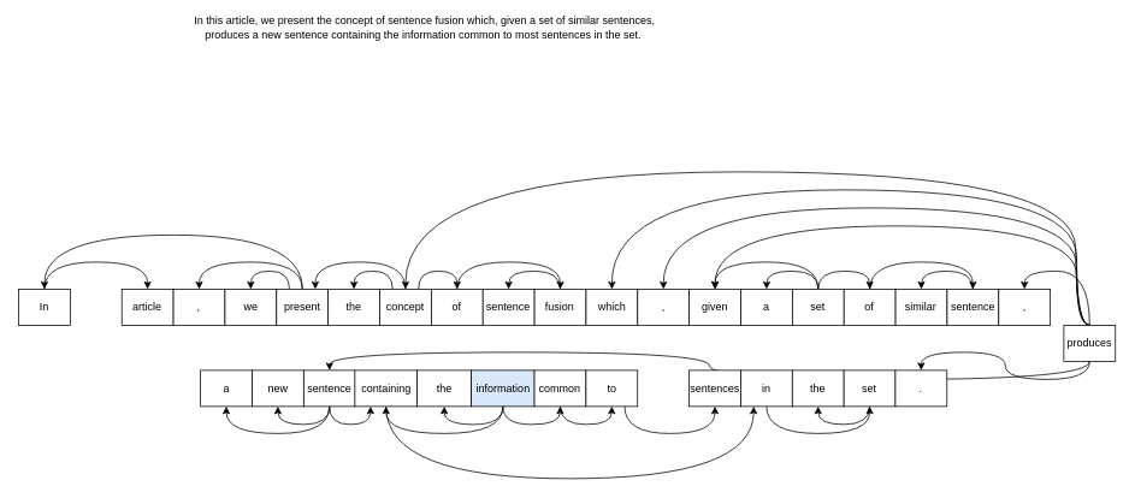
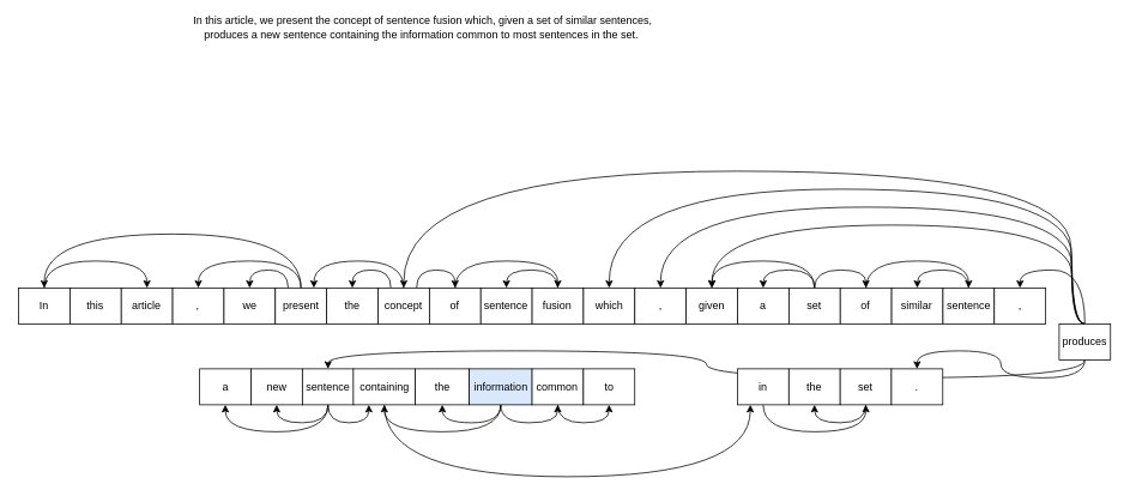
  <mxCell id="0" />
  <mxCell id="1" parent="0" />
  <mxCell id="2" value="In this article, we present the concept of sentence fusion which, given a set of similar sentences, produces a new sentence containing the information common to most sentences in the set.&amp;nbsp;" style="text;html=1;strokeColor=none;fillColor=none;align=center;verticalAlign=middle;whiteSpace=wrap;rounded=0;" vertex="1" parent="1"><mxGeometry x="210" y="20" width="520" height="20" as="geometry" /></mxCell>
  <mxCell id="3" value="In" style="rounded=0;whiteSpace=wrap;html=1;" vertex="1" parent="1"><mxGeometry x="20" y="320" width="57.143" height="40" as="geometry" /></mxCell>
+ <mxCell id="4" value="this" style="rounded=0;whiteSpace=wrap;html=1;" vertex="1" parent="1"><mxGeometry x="77.143" y="320" width="57.143" height="40" as="geometry" /></mxCell>
  <mxCell id="5" style="edgeStyle=orthogonalEdgeStyle;curved=1;rounded=0;orthogonalLoop=1;jettySize=auto;html=1;exitX=0.5;exitY=0;exitDx=0;exitDy=0;entryX=0.5;entryY=0;entryDx=0;entryDy=0;startArrow=classic;startFill=1;endArrow=none;endFill=0;" edge="1" parent="1" source="6" target="3"><mxGeometry relative="1" as="geometry"><Array as="points"><mxPoint x="162.857" y="290" /><mxPoint x="48.571" y="290" /></Array></mxGeometry></mxCell>
  <mxCell id="6" value="article" style="rounded=0;whiteSpace=wrap;html=1;" vertex="1" parent="1"><mxGeometry x="134.286" y="320" width="57.143" height="40" as="geometry" /></mxCell>
  <mxCell id="7" style="edgeStyle=orthogonalEdgeStyle;curved=1;rounded=0;orthogonalLoop=1;jettySize=auto;html=1;exitX=0.5;exitY=0;exitDx=0;exitDy=0;startArrow=classic;startFill=1;endArrow=none;endFill=0;" edge="1" parent="1" source="8"><mxGeometry relative="1" as="geometry"><mxPoint x="334.286" y="320" as="targetPoint" /><Array as="points"><mxPoint x="220" y="290" /><mxPoint x="334.286" y="290" /></Array></mxGeometry></mxCell>
  <mxCell id="8" value="," style="rounded=0;whiteSpace=wrap;html=1;" vertex="1" parent="1"><mxGeometry x="191.429" y="320" width="57.143" height="40" as="geometry" /></mxCell>
  <mxCell id="9" value="we" style="rounded=0;whiteSpace=wrap;html=1;" vertex="1" parent="1"><mxGeometry x="248.571" y="320" width="57.143" height="40" as="geometry" /></mxCell>
  <mxCell id="10" value="present" style="rounded=0;whiteSpace=wrap;html=1;" vertex="1" parent="1"><mxGeometry x="305.714" y="320" width="57.143" height="40" as="geometry" /></mxCell>
  <mxCell id="11" style="edgeStyle=orthogonalEdgeStyle;curved=1;rounded=0;orthogonalLoop=1;jettySize=auto;html=1;exitX=0.5;exitY=0;exitDx=0;exitDy=0;entryX=0.5;entryY=0;entryDx=0;entryDy=0;startArrow=classic;startFill=1;endArrow=none;endFill=0;" edge="1" parent="1" source="3" target="10"><mxGeometry relative="1" as="geometry"><Array as="points"><mxPoint x="48.571" y="260" /><mxPoint x="334.286" y="260" /></Array></mxGeometry></mxCell>
  <mxCell id="12" style="edgeStyle=orthogonalEdgeStyle;curved=1;rounded=0;orthogonalLoop=1;jettySize=auto;html=1;exitX=0.5;exitY=0;exitDx=0;exitDy=0;entryX=0.25;entryY=0;entryDx=0;entryDy=0;startArrow=classic;startFill=1;endArrow=none;endFill=0;" edge="1" parent="1" source="9" target="10"><mxGeometry relative="1" as="geometry" /></mxCell>
  <mxCell id="13" value="the" style="rounded=0;whiteSpace=wrap;html=1;" vertex="1" parent="1"><mxGeometry x="362.857" y="320" width="57.143" height="40" as="geometry" /></mxCell>
  <mxCell id="14" style="edgeStyle=orthogonalEdgeStyle;curved=1;rounded=0;orthogonalLoop=1;jettySize=auto;html=1;exitX=0.25;exitY=0;exitDx=0;exitDy=0;entryX=0.5;entryY=0;entryDx=0;entryDy=0;startArrow=none;startFill=0;endArrow=classic;endFill=1;" edge="1" parent="1" source="15" target="13"><mxGeometry relative="1" as="geometry" /></mxCell>
  <mxCell id="15" value="concept" style="rounded=0;whiteSpace=wrap;html=1;" vertex="1" parent="1"><mxGeometry x="420" y="320" width="57.143" height="40" as="geometry" /></mxCell>
  <mxCell id="16" style="edgeStyle=orthogonalEdgeStyle;curved=1;rounded=0;orthogonalLoop=1;jettySize=auto;html=1;exitX=0.75;exitY=0;exitDx=0;exitDy=0;entryX=0.5;entryY=0;entryDx=0;entryDy=0;startArrow=classic;startFill=1;endArrow=none;endFill=0;" edge="1" parent="1" source="10" target="15"><mxGeometry relative="1" as="geometry"><Array as="points"><mxPoint x="349" y="290" /><mxPoint x="449" y="290" /></Array></mxGeometry></mxCell>
  <mxCell id="17" value="of" style="rounded=0;whiteSpace=wrap;html=1;" vertex="1" parent="1"><mxGeometry x="477.143" y="320" width="57.143" height="40" as="geometry" /></mxCell>
  <mxCell id="18" style="edgeStyle=orthogonalEdgeStyle;curved=1;rounded=0;orthogonalLoop=1;jettySize=auto;html=1;exitX=0.75;exitY=0;exitDx=0;exitDy=0;entryX=0.5;entryY=0;entryDx=0;entryDy=0;startArrow=none;startFill=0;endArrow=classic;endFill=1;" edge="1" parent="1" source="15" target="17"><mxGeometry relative="1" as="geometry" /></mxCell>
  <mxCell id="19" value="sentence" style="rounded=0;whiteSpace=wrap;html=1;" vertex="1" parent="1"><mxGeometry x="534.286" y="320" width="57.143" height="40" as="geometry" /></mxCell>
  <mxCell id="20" style="edgeStyle=orthogonalEdgeStyle;curved=1;rounded=0;orthogonalLoop=1;jettySize=auto;html=1;exitX=0.5;exitY=0;exitDx=0;exitDy=0;entryX=0.5;entryY=0;entryDx=0;entryDy=0;startArrow=none;startFill=0;endArrow=classic;endFill=1;" edge="1" parent="1" source="21" target="19"><mxGeometry relative="1" as="geometry" /></mxCell>
  <mxCell id="21" value="fusion" style="rounded=0;whiteSpace=wrap;html=1;" vertex="1" parent="1"><mxGeometry x="591.429" y="320" width="57.143" height="40" as="geometry" /></mxCell>
  <mxCell id="22" style="edgeStyle=orthogonalEdgeStyle;curved=1;rounded=0;orthogonalLoop=1;jettySize=auto;html=1;exitX=0.5;exitY=0;exitDx=0;exitDy=0;entryX=0.5;entryY=0;entryDx=0;entryDy=0;startArrow=none;startFill=0;endArrow=classic;endFill=1;" edge="1" parent="1" source="17" target="21"><mxGeometry relative="1" as="geometry"><Array as="points"><mxPoint x="505.714" y="290" /><mxPoint x="620" y="290" /></Array></mxGeometry></mxCell>
  <mxCell id="23" value="which" style="rounded=0;whiteSpace=wrap;html=1;" vertex="1" parent="1"><mxGeometry x="648.571" y="320" width="57.143" height="40" as="geometry" /></mxCell>
  <mxCell id="24" value="," style="rounded=0;whiteSpace=wrap;html=1;" vertex="1" parent="1"><mxGeometry x="705.714" y="320" width="57.143" height="40" as="geometry" /></mxCell>
  <mxCell id="25" value="given" style="rounded=0;whiteSpace=wrap;html=1;" vertex="1" parent="1"><mxGeometry x="762.857" y="320" width="57.143" height="40" as="geometry" /></mxCell>
  <mxCell id="26" value="a" style="rounded=0;whiteSpace=wrap;html=1;" vertex="1" parent="1"><mxGeometry x="820" y="320" width="57.143" height="40" as="geometry" /></mxCell>
  <mxCell id="27" style="edgeStyle=orthogonalEdgeStyle;curved=1;rounded=0;orthogonalLoop=1;jettySize=auto;html=1;exitX=0.5;exitY=0;exitDx=0;exitDy=0;entryX=0.5;entryY=0;entryDx=0;entryDy=0;startArrow=none;startFill=0;endArrow=classic;endFill=1;" edge="1" parent="1" source="29" target="26"><mxGeometry relative="1" as="geometry" /></mxCell>
  <mxCell id="28" style="edgeStyle=orthogonalEdgeStyle;curved=1;rounded=0;orthogonalLoop=1;jettySize=auto;html=1;exitX=0.5;exitY=0;exitDx=0;exitDy=0;entryX=0.5;entryY=0;entryDx=0;entryDy=0;startArrow=none;startFill=0;endArrow=classic;endFill=1;" edge="1" parent="1" source="29" target="25"><mxGeometry relative="1" as="geometry"><Array as="points"><mxPoint x="905.714" y="290" /><mxPoint x="791.429" y="290" /></Array></mxGeometry></mxCell>
  <mxCell id="29" value="set" style="rounded=0;whiteSpace=wrap;html=1;" vertex="1" parent="1"><mxGeometry x="877.143" y="320" width="57.143" height="40" as="geometry" /></mxCell>
  <mxCell id="30" value="of" style="rounded=0;whiteSpace=wrap;html=1;" vertex="1" parent="1"><mxGeometry x="934.286" y="320" width="57.143" height="40" as="geometry" /></mxCell>
  <mxCell id="31" style="edgeStyle=orthogonalEdgeStyle;curved=1;rounded=0;orthogonalLoop=1;jettySize=auto;html=1;exitX=0.5;exitY=0;exitDx=0;exitDy=0;entryX=0.5;entryY=0;entryDx=0;entryDy=0;startArrow=none;startFill=0;endArrow=classic;endFill=1;" edge="1" parent="1" source="29" target="30"><mxGeometry relative="1" as="geometry" /></mxCell>
  <mxCell id="32" value="similar" style="rounded=0;whiteSpace=wrap;html=1;" vertex="1" parent="1"><mxGeometry x="991.429" y="320" width="57.143" height="40" as="geometry" /></mxCell>
  <mxCell id="33" style="edgeStyle=orthogonalEdgeStyle;curved=1;rounded=0;orthogonalLoop=1;jettySize=auto;html=1;exitX=0.5;exitY=0;exitDx=0;exitDy=0;entryX=0.5;entryY=0;entryDx=0;entryDy=0;startArrow=none;startFill=0;endArrow=classic;endFill=1;" edge="1" parent="1" source="34" target="32"><mxGeometry relative="1" as="geometry" /></mxCell>
  <mxCell id="34" value="sentence" style="rounded=0;whiteSpace=wrap;html=1;" vertex="1" parent="1"><mxGeometry x="1048.571" y="320" width="57.143" height="40" as="geometry" /></mxCell>
  <mxCell id="35" style="edgeStyle=orthogonalEdgeStyle;curved=1;rounded=0;orthogonalLoop=1;jettySize=auto;html=1;exitX=0.5;exitY=0;exitDx=0;exitDy=0;entryX=0.5;entryY=0;entryDx=0;entryDy=0;startArrow=none;startFill=0;endArrow=classic;endFill=1;" edge="1" parent="1" source="30" target="34"><mxGeometry relative="1" as="geometry"><Array as="points"><mxPoint x="962.857" y="290" /><mxPoint x="1077.143" y="290" /></Array></mxGeometry></mxCell>
  <mxCell id="36" value="," style="rounded=0;whiteSpace=wrap;html=1;" vertex="1" parent="1"><mxGeometry x="1105.714" y="320" width="57.143" height="40" as="geometry" /></mxCell>
  <mxCell id="37" style="edgeStyle=orthogonalEdgeStyle;curved=1;rounded=0;orthogonalLoop=1;jettySize=auto;html=1;exitX=0.5;exitY=0;exitDx=0;exitDy=0;entryX=0.5;entryY=0;entryDx=0;entryDy=0;startArrow=none;startFill=0;endArrow=classic;endFill=1;" edge="1" parent="1" source="44" target="23"><mxGeometry relative="1" as="geometry"><Array as="points"><mxPoint x="1192" y="210" /><mxPoint x="677" y="210" /></Array></mxGeometry></mxCell>
  <mxCell id="38" style="edgeStyle=orthogonalEdgeStyle;curved=1;rounded=0;orthogonalLoop=1;jettySize=auto;html=1;exitX=0.5;exitY=0;exitDx=0;exitDy=0;entryX=0.5;entryY=0;entryDx=0;entryDy=0;startArrow=none;startFill=0;endArrow=classic;endFill=1;" edge="1" parent="1" source="44" target="25"><mxGeometry relative="1" as="geometry"><Array as="points"><mxPoint x="1192" y="250" /><mxPoint x="791" y="250" /></Array></mxGeometry></mxCell>
  <mxCell id="39" style="edgeStyle=orthogonalEdgeStyle;curved=1;rounded=0;orthogonalLoop=1;jettySize=auto;html=1;exitX=0.5;exitY=0;exitDx=0;exitDy=0;entryX=0.5;entryY=0;entryDx=0;entryDy=0;startArrow=none;startFill=0;endArrow=classic;endFill=1;" edge="1" parent="1" source="44" target="24"><mxGeometry relative="1" as="geometry"><Array as="points"><mxPoint x="1192" y="230" /><mxPoint x="735" y="230" /></Array></mxGeometry></mxCell>
  <mxCell id="40" style="edgeStyle=orthogonalEdgeStyle;curved=1;rounded=0;orthogonalLoop=1;jettySize=auto;html=1;exitX=0.5;exitY=0;exitDx=0;exitDy=0;entryX=0.5;entryY=0;entryDx=0;entryDy=0;startArrow=none;startFill=0;endArrow=classic;endFill=1;" edge="1" parent="1" source="44" target="36"><mxGeometry relative="1" as="geometry" /></mxCell>
  <mxCell id="41" style="edgeStyle=orthogonalEdgeStyle;curved=1;rounded=0;orthogonalLoop=1;jettySize=auto;html=1;exitX=0.5;exitY=0;exitDx=0;exitDy=0;entryX=0.5;entryY=0;entryDx=0;entryDy=0;startArrow=none;startFill=0;endArrow=classic;endFill=1;" edge="1" parent="1" source="44" target="15"><mxGeometry relative="1" as="geometry"><Array as="points"><mxPoint x="1191" y="190" /><mxPoint x="449" y="190" /></Array></mxGeometry></mxCell>
  <mxCell id="42" style="edgeStyle=orthogonalEdgeStyle;curved=1;rounded=0;orthogonalLoop=1;jettySize=auto;html=1;exitX=0.5;exitY=1;exitDx=0;exitDy=0;entryX=0.5;entryY=0;entryDx=0;entryDy=0;startArrow=none;startFill=0;endArrow=classic;endFill=1;" edge="1" parent="1" source="44" target="68"><mxGeometry relative="1" as="geometry" /></mxCell>
  <mxCell id="43" style="edgeStyle=orthogonalEdgeStyle;curved=1;rounded=0;orthogonalLoop=1;jettySize=auto;html=1;exitX=0.5;exitY=1;exitDx=0;exitDy=0;entryX=0.5;entryY=0;entryDx=0;entryDy=0;startArrow=none;startFill=0;endArrow=classic;endFill=1;" edge="1" parent="1" source="44" target="50"><mxGeometry relative="1" as="geometry" /></mxCell>
  <mxCell id="44" value="produces" style="rounded=0;whiteSpace=wrap;html=1;" vertex="1" parent="1"><mxGeometry x="1177.857" y="360" width="57.143" height="40" as="geometry" /></mxCell>
  <mxCell id="45" value="a" style="rounded=0;whiteSpace=wrap;html=1;" vertex="1" parent="1"><mxGeometry x="221.5" y="410" width="57.143" height="40" as="geometry" /></mxCell>
  <mxCell id="46" value="new" style="rounded=0;whiteSpace=wrap;html=1;" vertex="1" parent="1"><mxGeometry x="278.643" y="410" width="57.143" height="40" as="geometry" /></mxCell>
  <mxCell id="47" style="edgeStyle=orthogonalEdgeStyle;curved=1;rounded=0;orthogonalLoop=1;jettySize=auto;html=1;exitX=0.5;exitY=1;exitDx=0;exitDy=0;entryX=0.5;entryY=1;entryDx=0;entryDy=0;startArrow=none;startFill=0;endArrow=classic;endFill=1;" edge="1" parent="1" source="50" target="46"><mxGeometry relative="1" as="geometry" /></mxCell>
  <mxCell id="48" style="edgeStyle=orthogonalEdgeStyle;curved=1;rounded=0;orthogonalLoop=1;jettySize=auto;html=1;exitX=0.5;exitY=1;exitDx=0;exitDy=0;entryX=0.5;entryY=1;entryDx=0;entryDy=0;startArrow=none;startFill=0;endArrow=classic;endFill=1;" edge="1" parent="1" source="50" target="45"><mxGeometry relative="1" as="geometry"><Array as="points"><mxPoint x="364" y="480" /><mxPoint x="250" y="480" /></Array></mxGeometry></mxCell>
  <mxCell id="49" style="edgeStyle=orthogonalEdgeStyle;curved=1;rounded=0;orthogonalLoop=1;jettySize=auto;html=1;exitX=0.5;exitY=1;exitDx=0;exitDy=0;entryX=0.25;entryY=1;entryDx=0;entryDy=0;startArrow=none;startFill=0;endArrow=classic;endFill=1;" edge="1" parent="1" source="50" target="52"><mxGeometry relative="1" as="geometry"><Array as="points"><mxPoint x="364" y="470" /><mxPoint x="410" y="470" /></Array></mxGeometry></mxCell>
  <mxCell id="50" value="sentence" style="rounded=0;whiteSpace=wrap;html=1;" vertex="1" parent="1"><mxGeometry x="335.786" y="410" width="57.143" height="40" as="geometry" /></mxCell>
  <mxCell id="51" style="edgeStyle=orthogonalEdgeStyle;curved=1;rounded=0;orthogonalLoop=1;jettySize=auto;html=1;exitX=0.5;exitY=1;exitDx=0;exitDy=0;entryX=0.25;entryY=1;entryDx=0;entryDy=0;startArrow=none;startFill=0;endArrow=classic;endFill=1;" edge="1" parent="1" source="52" target="64"><mxGeometry relative="1" as="geometry"><Array as="points"><mxPoint x="427" y="530" /><mxPoint x="834" y="530" /></Array></mxGeometry></mxCell>
  <mxCell id="52" value="containing" style="rounded=0;whiteSpace=wrap;html=1;" vertex="1" parent="1"><mxGeometry x="392.5" y="410" width="69" height="40" as="geometry" /></mxCell>
  <mxCell id="53" value="the" style="rounded=0;whiteSpace=wrap;html=1;" vertex="1" parent="1"><mxGeometry x="461.5" y="410" width="60" height="40" as="geometry" /></mxCell>
  <mxCell id="54" style="edgeStyle=orthogonalEdgeStyle;curved=1;rounded=0;orthogonalLoop=1;jettySize=auto;html=1;exitX=0.5;exitY=1;exitDx=0;exitDy=0;entryX=0.5;entryY=1;entryDx=0;entryDy=0;startArrow=none;startFill=0;endArrow=classic;endFill=1;" edge="1" parent="1" source="57" target="53"><mxGeometry relative="1" as="geometry" /></mxCell>
  <mxCell id="55" style="edgeStyle=orthogonalEdgeStyle;curved=1;rounded=0;orthogonalLoop=1;jettySize=auto;html=1;exitX=0.5;exitY=1;exitDx=0;exitDy=0;entryX=0.5;entryY=1;entryDx=0;entryDy=0;startArrow=none;startFill=0;endArrow=classic;endFill=1;" edge="1" parent="1" source="57" target="52"><mxGeometry relative="1" as="geometry"><Array as="points"><mxPoint x="557" y="480" /><mxPoint x="427" y="480" /></Array></mxGeometry></mxCell>
  <mxCell id="56" style="edgeStyle=orthogonalEdgeStyle;curved=1;rounded=0;orthogonalLoop=1;jettySize=auto;html=1;exitX=0.5;exitY=1;exitDx=0;exitDy=0;entryX=0.5;entryY=1;entryDx=0;entryDy=0;startArrow=none;startFill=0;endArrow=classic;endFill=1;" edge="1" parent="1" source="57" target="59"><mxGeometry relative="1" as="geometry" /></mxCell>
  <mxCell id="57" value="information" style="rounded=0;whiteSpace=wrap;html=1;fillColor=#dae8fc;" vertex="1" parent="1"><mxGeometry x="521.5" y="410" width="70" height="40" as="geometry" /></mxCell>
  <mxCell id="58" style="edgeStyle=orthogonalEdgeStyle;curved=1;rounded=0;orthogonalLoop=1;jettySize=auto;html=1;exitX=0.5;exitY=1;exitDx=0;exitDy=0;entryX=0.5;entryY=1;entryDx=0;entryDy=0;startArrow=none;startFill=0;endArrow=classic;endFill=1;" edge="1" parent="1" source="59" target="61"><mxGeometry relative="1" as="geometry" /></mxCell>
  <mxCell id="59" value="common" style="rounded=0;whiteSpace=wrap;html=1;" vertex="1" parent="1"><mxGeometry x="591.357" y="410" width="57.143" height="40" as="geometry" /></mxCell>
- <mxCell id="60" style="edgeStyle=orthogonalEdgeStyle;curved=1;rounded=0;orthogonalLoop=1;jettySize=auto;html=1;exitX=0.75;exitY=1;exitDx=0;exitDy=0;entryX=0.5;entryY=1;entryDx=0;entryDy=0;startArrow=none;startFill=0;endArrow=classic;endFill=1;" edge="1" parent="1" source="61" target="62"><mxGeometry relative="1" as="geometry"><Array as="points"><mxPoint x="691" y="480" /><mxPoint x="791" y="480" /></Array></mxGeometry></mxCell>
  <mxCell id="61" value="to" style="rounded=0;whiteSpace=wrap;html=1;" vertex="1" parent="1"><mxGeometry x="648.5" y="410" width="57.143" height="40" as="geometry" /></mxCell>
- <mxCell id="62" value="sentences" style="rounded=0;whiteSpace=wrap;html=1;" vertex="1" parent="1"><mxGeometry x="762.786" y="410" width="57.143" height="40" as="geometry" /></mxCell>
  <mxCell id="63" style="edgeStyle=orthogonalEdgeStyle;curved=1;rounded=0;orthogonalLoop=1;jettySize=auto;html=1;exitX=0.5;exitY=1;exitDx=0;exitDy=0;entryX=0.5;entryY=1;entryDx=0;entryDy=0;startArrow=none;startFill=0;endArrow=classic;endFill=1;" edge="1" parent="1" source="64" target="67"><mxGeometry relative="1" as="geometry"><Array as="points"><mxPoint x="848" y="480" /><mxPoint x="963" y="480" /></Array></mxGeometry></mxCell>
  <mxCell id="64" value="in" style="rounded=0;whiteSpace=wrap;html=1;" vertex="1" parent="1"><mxGeometry x="819.929" y="410" width="57.143" height="40" as="geometry" /></mxCell>
  <mxCell id="65" value="the" style="rounded=0;whiteSpace=wrap;html=1;" vertex="1" parent="1"><mxGeometry x="877.071" y="410" width="57.143" height="40" as="geometry" /></mxCell>
  <mxCell id="66" style="edgeStyle=orthogonalEdgeStyle;curved=1;rounded=0;orthogonalLoop=1;jettySize=auto;html=1;exitX=0.5;exitY=1;exitDx=0;exitDy=0;entryX=0.5;entryY=1;entryDx=0;entryDy=0;startArrow=none;startFill=0;endArrow=classic;endFill=1;" edge="1" parent="1" source="67" target="65"><mxGeometry relative="1" as="geometry" /></mxCell>
  <mxCell id="67" value="set" style="rounded=0;whiteSpace=wrap;html=1;" vertex="1" parent="1"><mxGeometry x="934.214" y="410" width="57.143" height="40" as="geometry" /></mxCell>
  <mxCell id="68" value="." style="rounded=0;whiteSpace=wrap;html=1;" vertex="1" parent="1"><mxGeometry x="991.214" y="410" width="57.143" height="40" as="geometry" /></mxCell>
